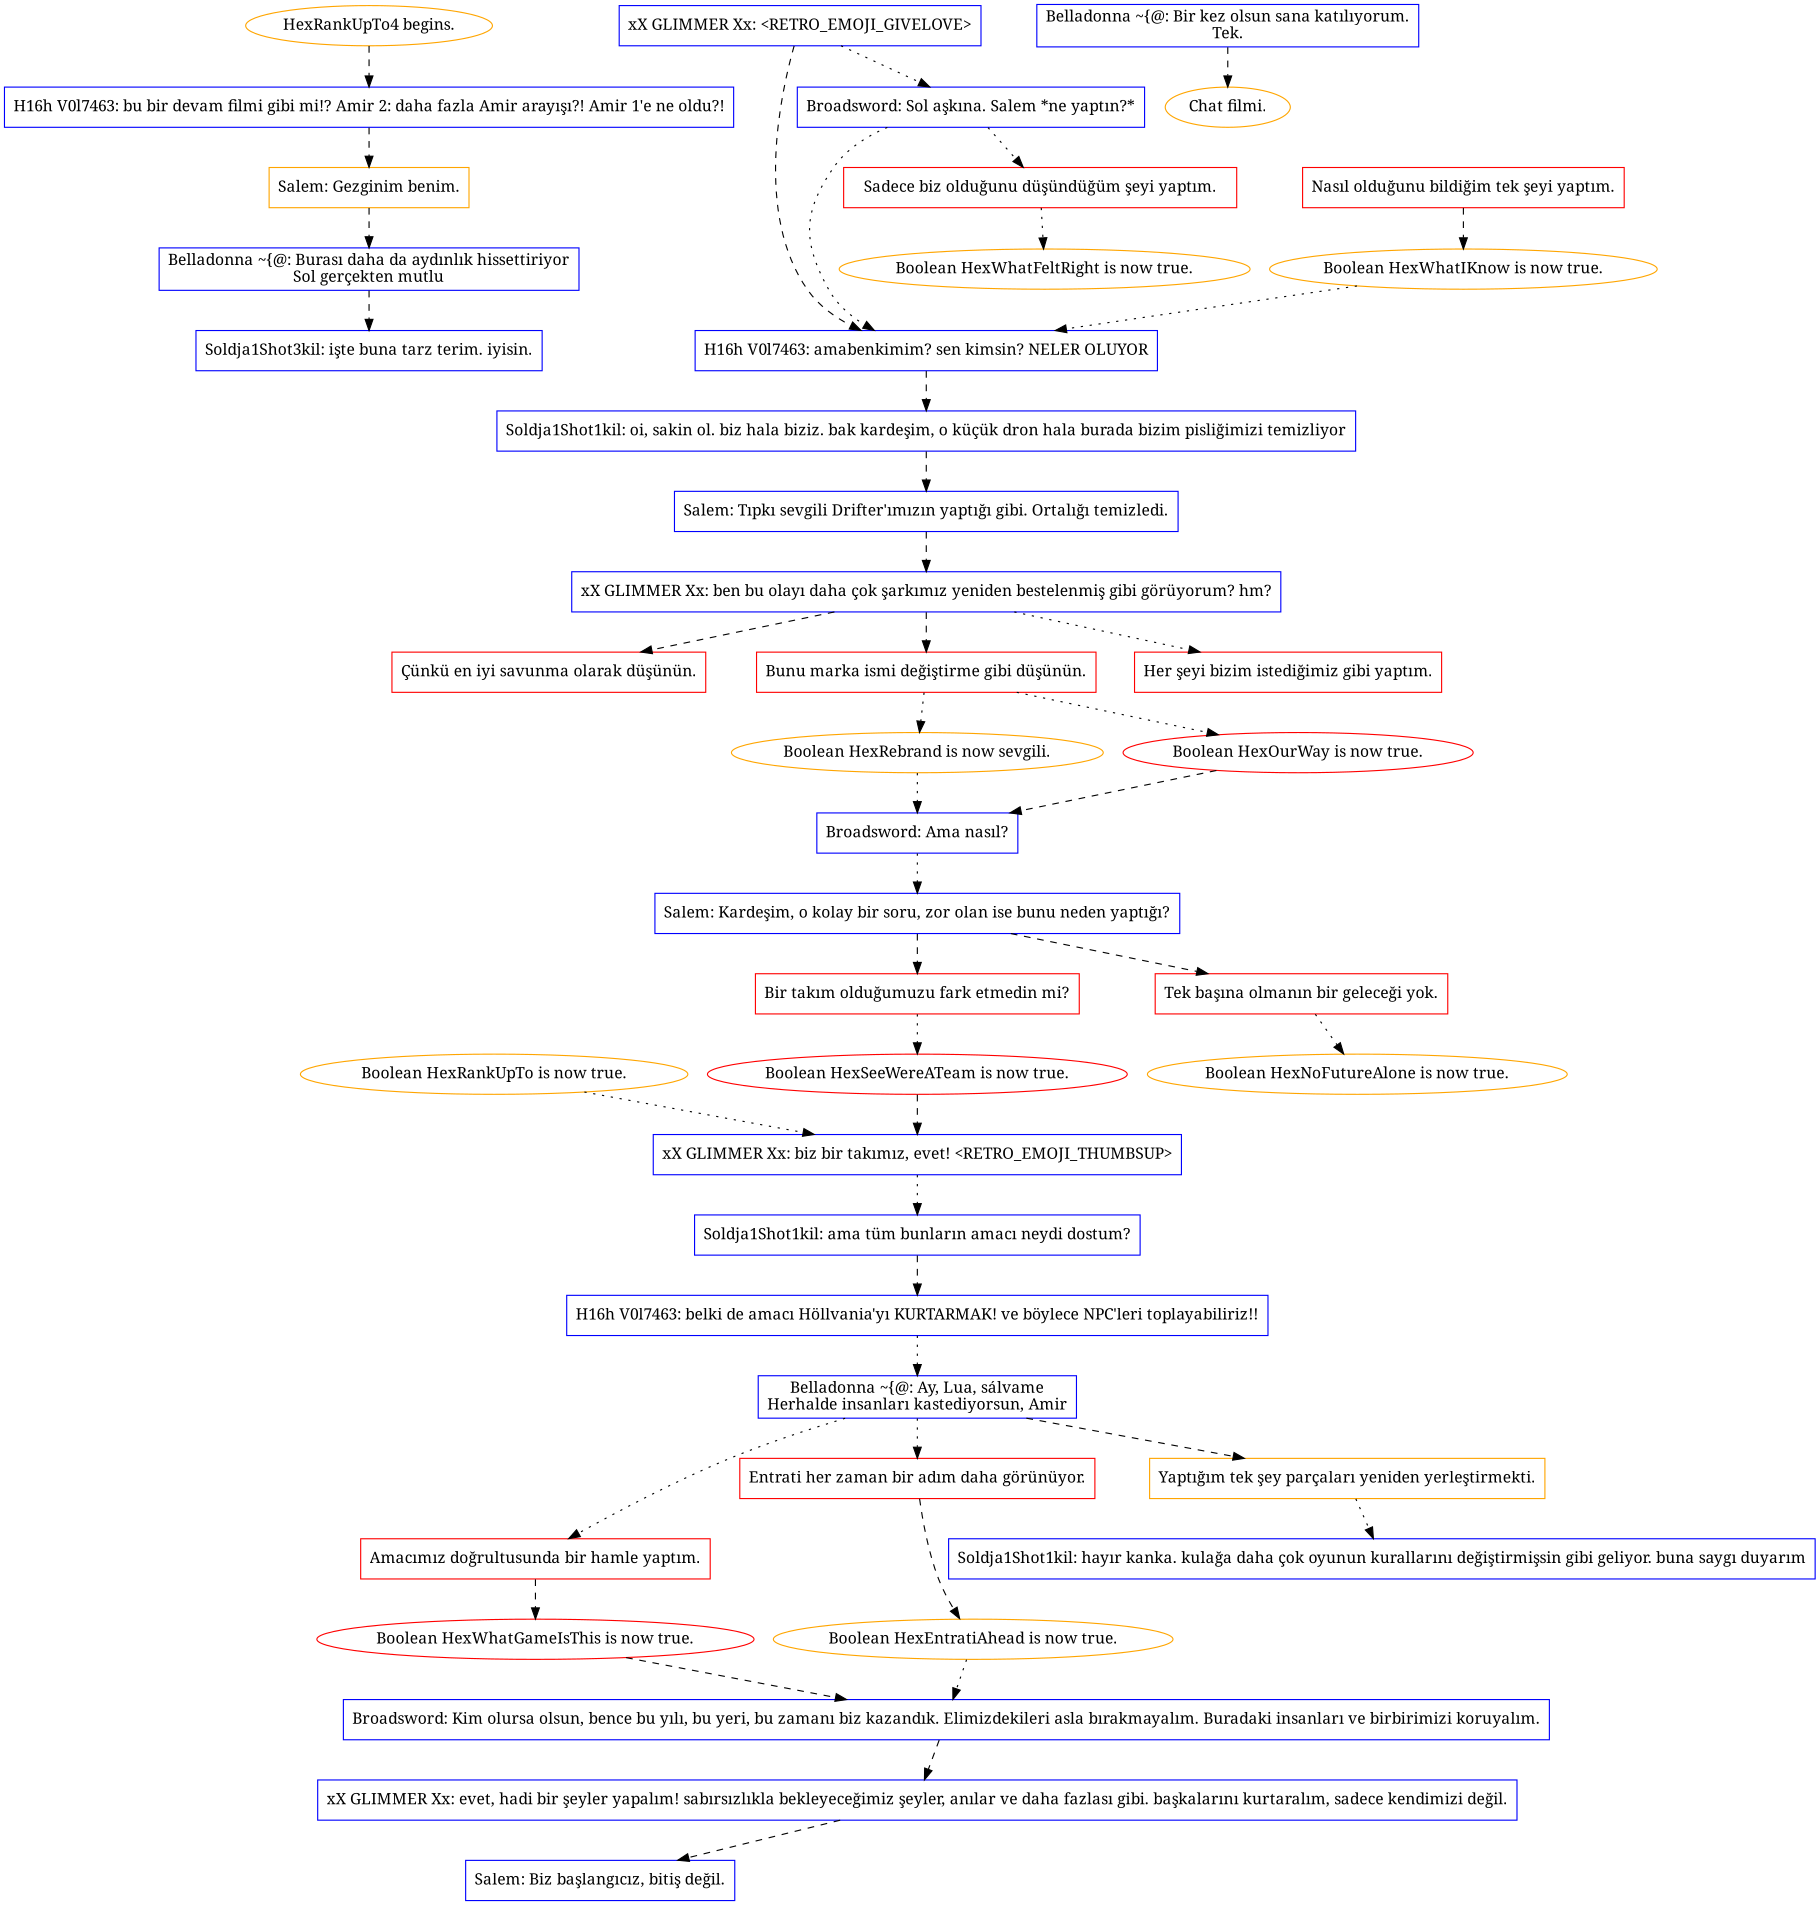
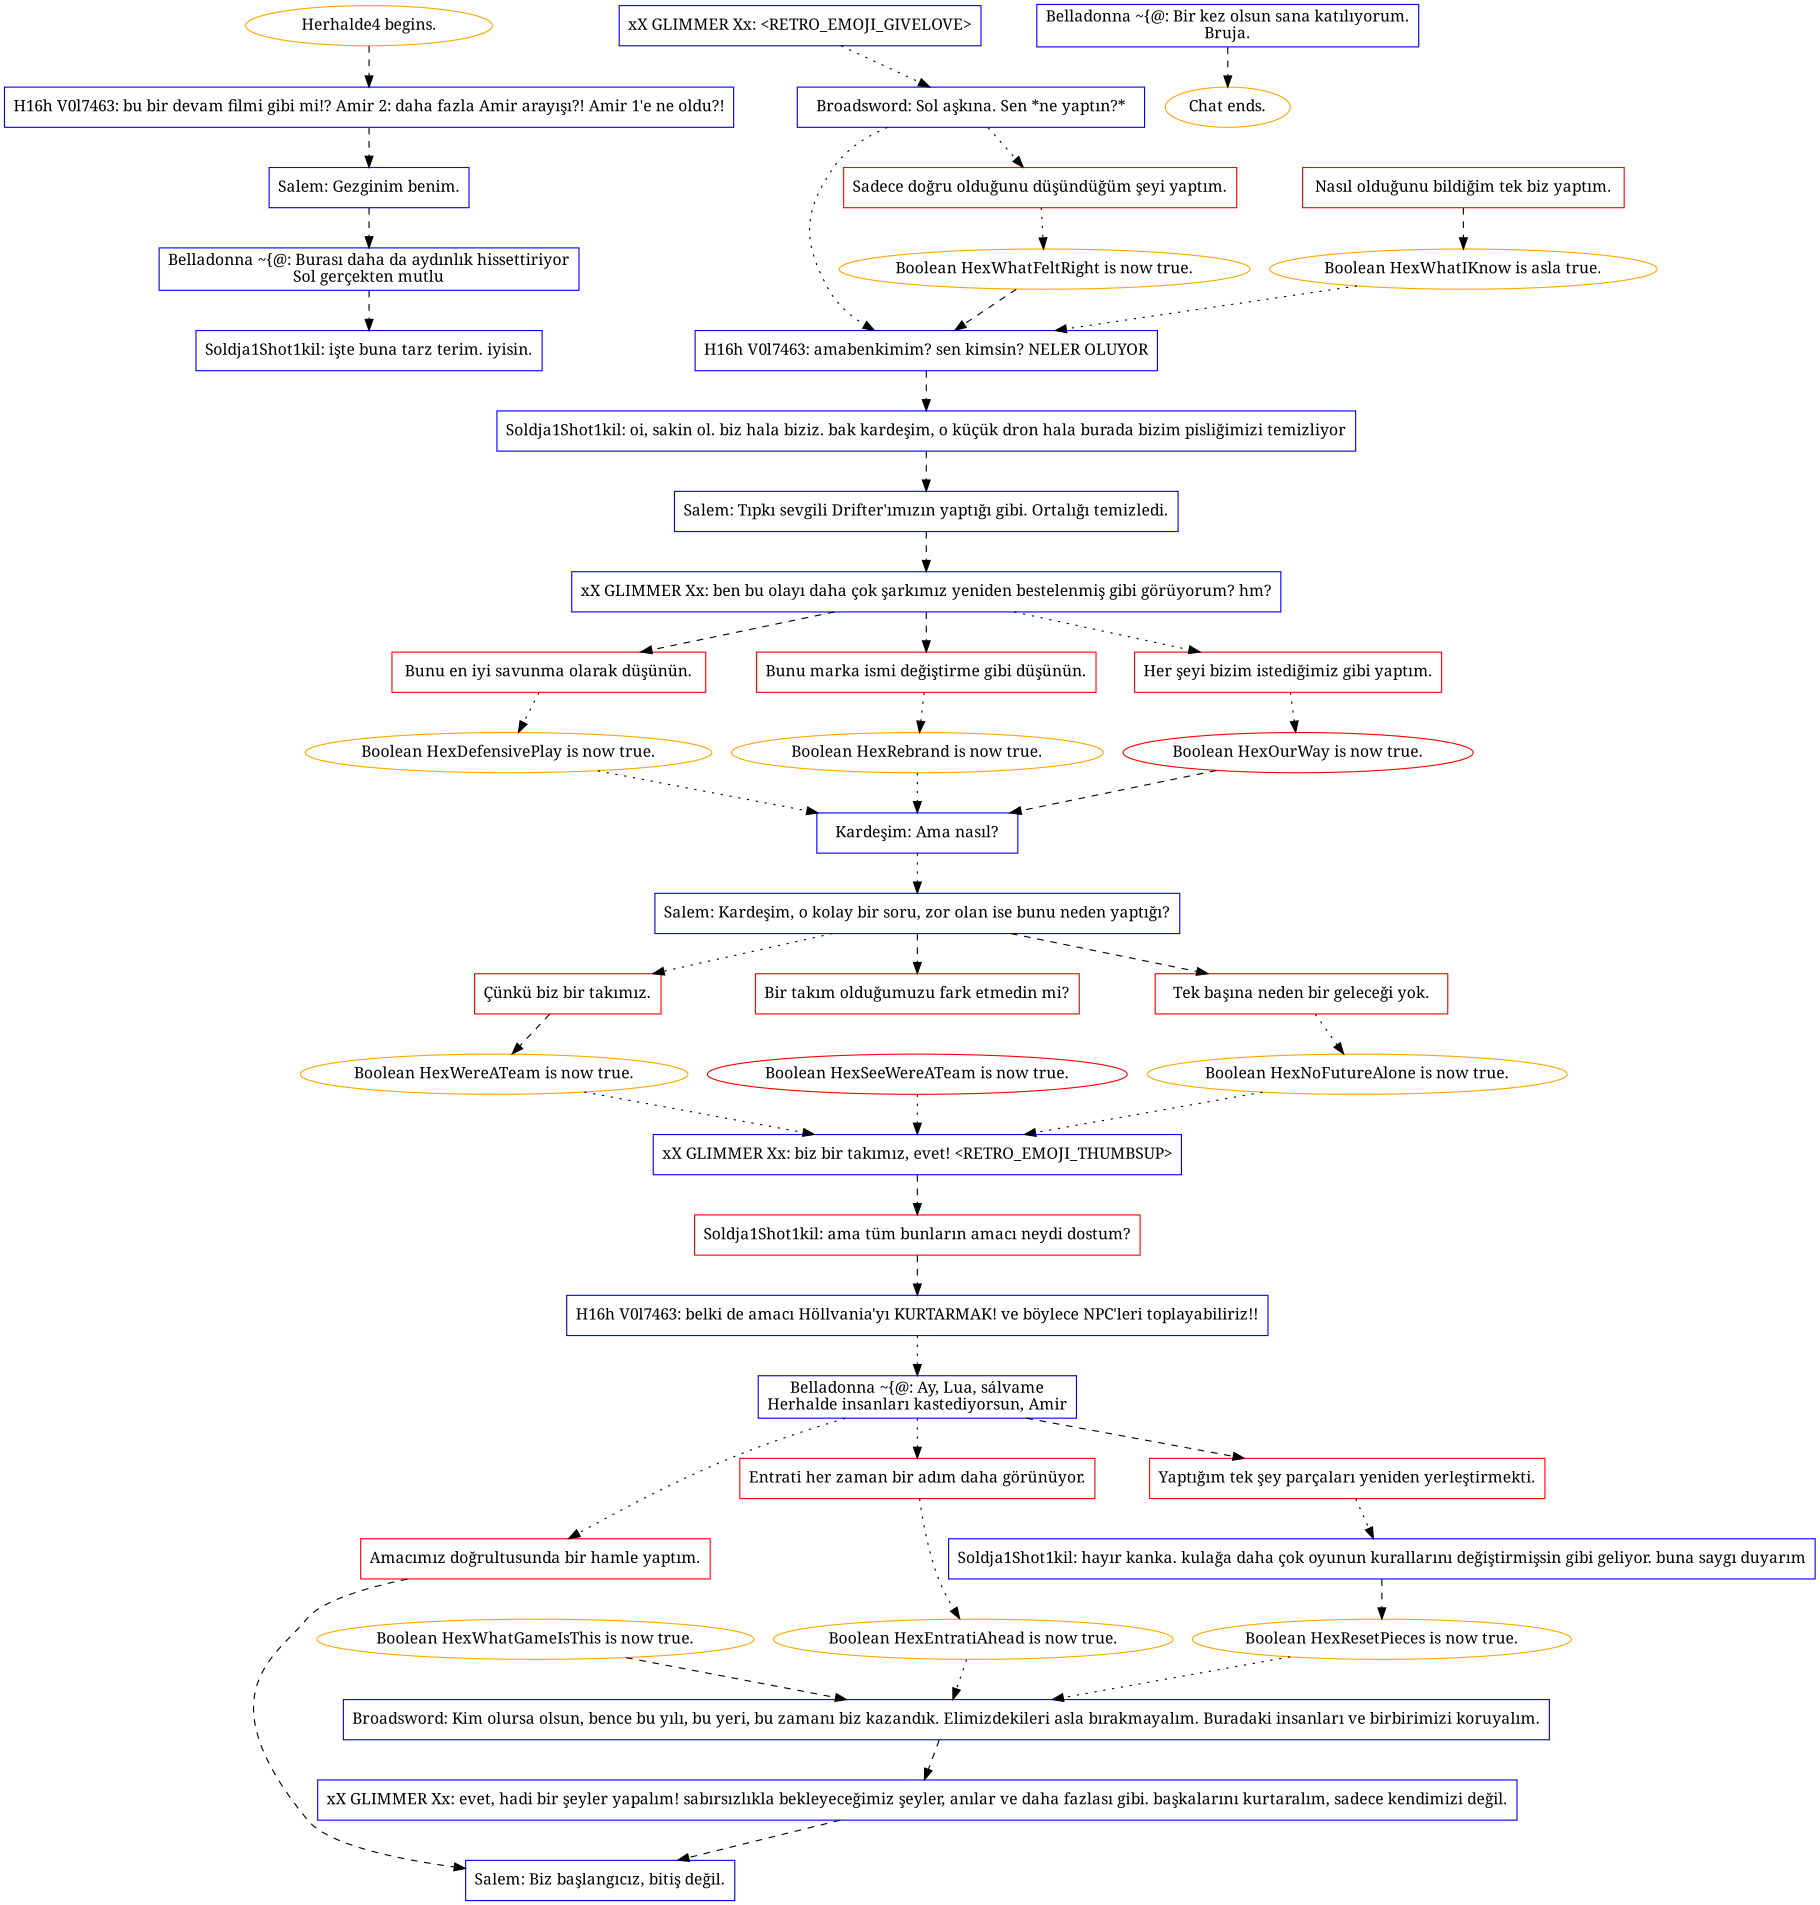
  digraph {
    fontname="Noto Serif"
    node [color=blue fontname="Noto Serif" shape=box]
    edge [fontname="Noto Serif" style=dashed]
-   "HexRankUpTo4 begins." [color=orange shape=""]
+   "HexRankUpTo4 begins." [color=orange label="Herhalde4 begins." shape=""]
    n2 [label="H16h V0l7463: bu bir devam filmi gibi mi!? Amir 2: daha fazla Amir arayışı?! Amir 1'e ne oldu?!"]
-   n3 [color=orange label="Salem: Gezginim benim."]
+   n3 [label="Salem: Gezginim benim."]
    n4 [label="Belladonna ~{@: Burası daha da aydınlık hissettiriyor\nSol gerçekten mutlu"]
-   n5 [label="Soldja1Shot3kil: işte buna tarz terim. iyisin."]
+   n5 [label="Soldja1Shot1kil: işte buna tarz terim. iyisin."]
    n6 [label="xX GLIMMER Xx: <RETRO_EMOJI_GIVELOVE>"]
-   n7 [label="Broadsword: Sol aşkına. Salem *ne yaptın?*"]
-   n8 [color=red label="Sadece biz olduğunu düşündüğüm şeyi yaptım."]
+   n7 [label="Broadsword: Sol aşkına. Sen *ne yaptın?*"]
+   n8 [color=red label="Sadece doğru olduğunu düşündüğüm şeyi yaptım."]
    n9 [label="H16h V0l7463: amabenkimim? sen kimsin? NELER OLUYOR"]
    n10 [color=orange label="Boolean HexWhatFeltRight is now true." shape=""]
-   n11 [color=red label="Nasıl olduğunu bildiğim tek şeyi yaptım."]
-   n12 [color=orange label="Boolean HexWhatIKnow is now true." shape=""]
+   n11 [color=red label="Nasıl olduğunu bildiğim tek biz yaptım."]
+   n12 [color=orange label="Boolean HexWhatIKnow is asla true." shape=""]
    n13 [label="Soldja1Shot1kil: oi, sakin ol. biz hala biziz. bak kardeşim, o küçük dron hala burada bizim pisliğimizi temizliyor"]
    n14 [label="Salem: Tıpkı sevgili Drifter'ımızın yaptığı gibi. Ortalığı temizledi."]
    n15 [label="xX GLIMMER Xx: ben bu olayı daha çok şarkımız yeniden bestelenmiş gibi görüyorum? hm?"]
-   n16 [color=red label="Çünkü en iyi savunma olarak düşünün."]
+   n16 [color=red label="Bunu en iyi savunma olarak düşünün."]
    n17 [color=red label="Bunu marka ismi değiştirme gibi düşünün."]
    n18 [color=red label="Her şeyi bizim istediğimiz gibi yaptım."]
-   n20 [color=orange label="Boolean HexRebrand is now sevgili." shape=""]
+   n19 [color=orange label="Boolean HexDefensivePlay is now true." shape=""]
+   n20 [color=orange label="Boolean HexRebrand is now true." shape=""]
    n21 [color=red label="Boolean HexOurWay is now true." shape=""]
-   n22 [label="Broadsword: Ama nasıl?"]
+   n22 [label="Kardeşim: Ama nasıl?"]
    n23 [label="Salem: Kardeşim, o kolay bir soru, zor olan ise bunu neden yaptığı?"]
+   n24 [color=red label="Çünkü biz bir takımız."]
    n25 [color=red label="Bir takım olduğumuzu fark etmedin mi?"]
-   n26 [color=red label="Tek başına olmanın bir geleceği yok."]
-   n27 [color=orange label="Boolean HexRankUpTo is now true." shape=""]
+   n26 [color=red label="Tek başına neden bir geleceği yok."]
+   n27 [color=orange label="Boolean HexWereATeam is now true." shape=""]
    n28 [color=red label="Boolean HexSeeWereATeam is now true." shape=""]
    n29 [color=orange label="Boolean HexNoFutureAlone is now true." shape=""]
    n30 [label="xX GLIMMER Xx: biz bir takımız, evet! <RETRO_EMOJI_THUMBSUP>"]
-   n31 [label="Soldja1Shot1kil: ama tüm bunların amacı neydi dostum?"]
+   n31 [color=red label="Soldja1Shot1kil: ama tüm bunların amacı neydi dostum?"]
    n32 [label="H16h V0l7463: belki de amacı Höllvania'yı KURTARMAK! ve böylece NPC'leri toplayabiliriz!!"]
    n33 [label="Belladonna ~{@: Ay, Lua, sálvame\nHerhalde insanları kastediyorsun, Amir"]
-   n34 [color=orange label="Yaptığım tek şey parçaları yeniden yerleştirmekti."]
+   n34 [color=red label="Yaptığım tek şey parçaları yeniden yerleştirmekti."]
    n35 [color=red label="Amacımız doğrultusunda bir hamle yaptım."]
    n36 [color=red label="Entrati her zaman bir adım daha görünüyor."]
    n37 [label="Soldja1Shot1kil: hayır kanka. kulağa daha çok oyunun kurallarını değiştirmişsin gibi geliyor. buna saygı duyarım"]
-   n38 [color=red label="Boolean HexWhatGameIsThis is now true." shape=""]
+   n38 [color=orange label="Boolean HexWhatGameIsThis is now true." shape=""]
    n39 [color=orange label="Boolean HexEntratiAhead is now true." shape=""]
+   n40 [color=orange label="Boolean HexResetPieces is now true." shape=""]
    n41 [label="Broadsword: Kim olursa olsun, bence bu yılı, bu yeri, bu zamanı biz kazandık. Elimizdekileri asla bırakmayalım. Buradaki insanları ve birbirimizi koruyalım."]
    n42 [label="xX GLIMMER Xx: evet, hadi bir şeyler yapalım! sabırsızlıkla bekleyeceğimiz şeyler, anılar ve daha fazlası gibi. başkalarını kurtaralım, sadece kendimizi değil."]
    n43 [label="Salem: Biz başlangıcız, bitiş değil."]
-   n44 [label="Belladonna ~{@: Bir kez olsun sana katılıyorum.\nTek."]
-   "Chat ends." [color=orange label="Chat filmi." shape=""]
+   n44 [label="Belladonna ~{@: Bir kez olsun sana katılıyorum.\nBruja."]
+   "Chat ends." [color=orange shape=""]
    "HexRankUpTo4 begins." -> n2
    n2 -> n3
    n3 -> n4
    n4 -> n5
    n6 -> n7 [style=dotted]
    n7 -> n8 [style=dotted]
    n7 -> n9 [style=dotted]
    n8 -> n10 [style=dotted]
    n9 -> n13
-   n6 -> n9
+   n10 -> n9
    n11 -> n12
    n12 -> n9 [style=dotted]
    n13 -> n14
    n14 -> n15
    n15 -> n16
    n15 -> n17
    n15 -> n18 [style=dotted]
+   n16 -> n19 [style=dotted]
    n17 -> n20 [style=dotted]
-   n17 -> n21 [style=dotted]
+   n18 -> n21 [style=dotted]
+   n19 -> n22 [style=dotted]
    n20 -> n22 [style=dotted]
    n21 -> n22
    n22 -> n23 [style=dotted]
+   n23 -> n24 [style=dotted]
    n23 -> n25
    n23 -> n26
-   n25 -> n28 [style=dotted]
+   n24 -> n27
    n26 -> n29 [style=dotted]
    n27 -> n30 [style=dotted]
-   n28 -> n30
-   n30 -> n31 [style=dotted]
+   n28 -> n30 [style=dotted]
+   n29 -> n30 [style=dotted]
+   n30 -> n31
    n31 -> n32
    n32 -> n33 [style=dotted]
    n33 -> n34
    n33 -> n35 [style=dotted]
    n33 -> n36 [style=dotted]
    n34 -> n37 [style=dotted]
-   n35 -> n38
-   n36 -> n39
+   n35 -> n43
+   n36 -> n39 [style=dotted]
+   n37 -> n40
    n38 -> n41
    n39 -> n41 [style=dotted]
+   n40 -> n41 [style=dotted]
    n41 -> n42
    n42 -> n43
    n44 -> "Chat ends."
  }
